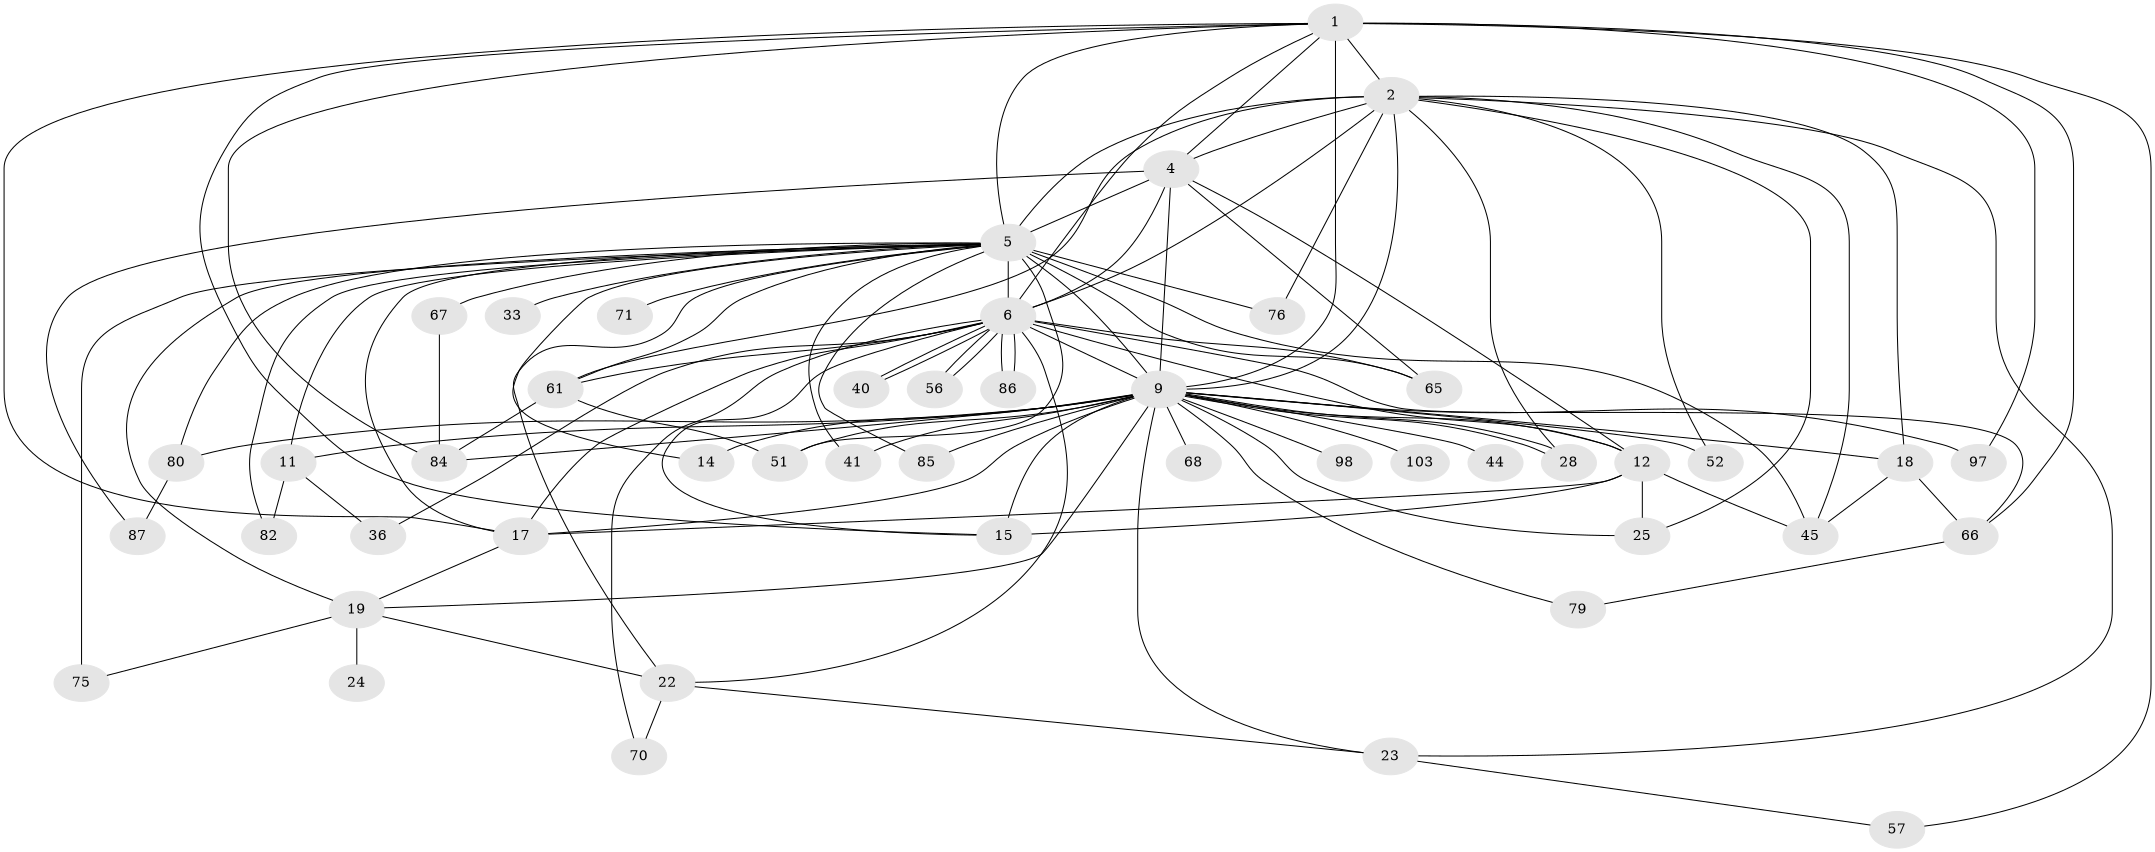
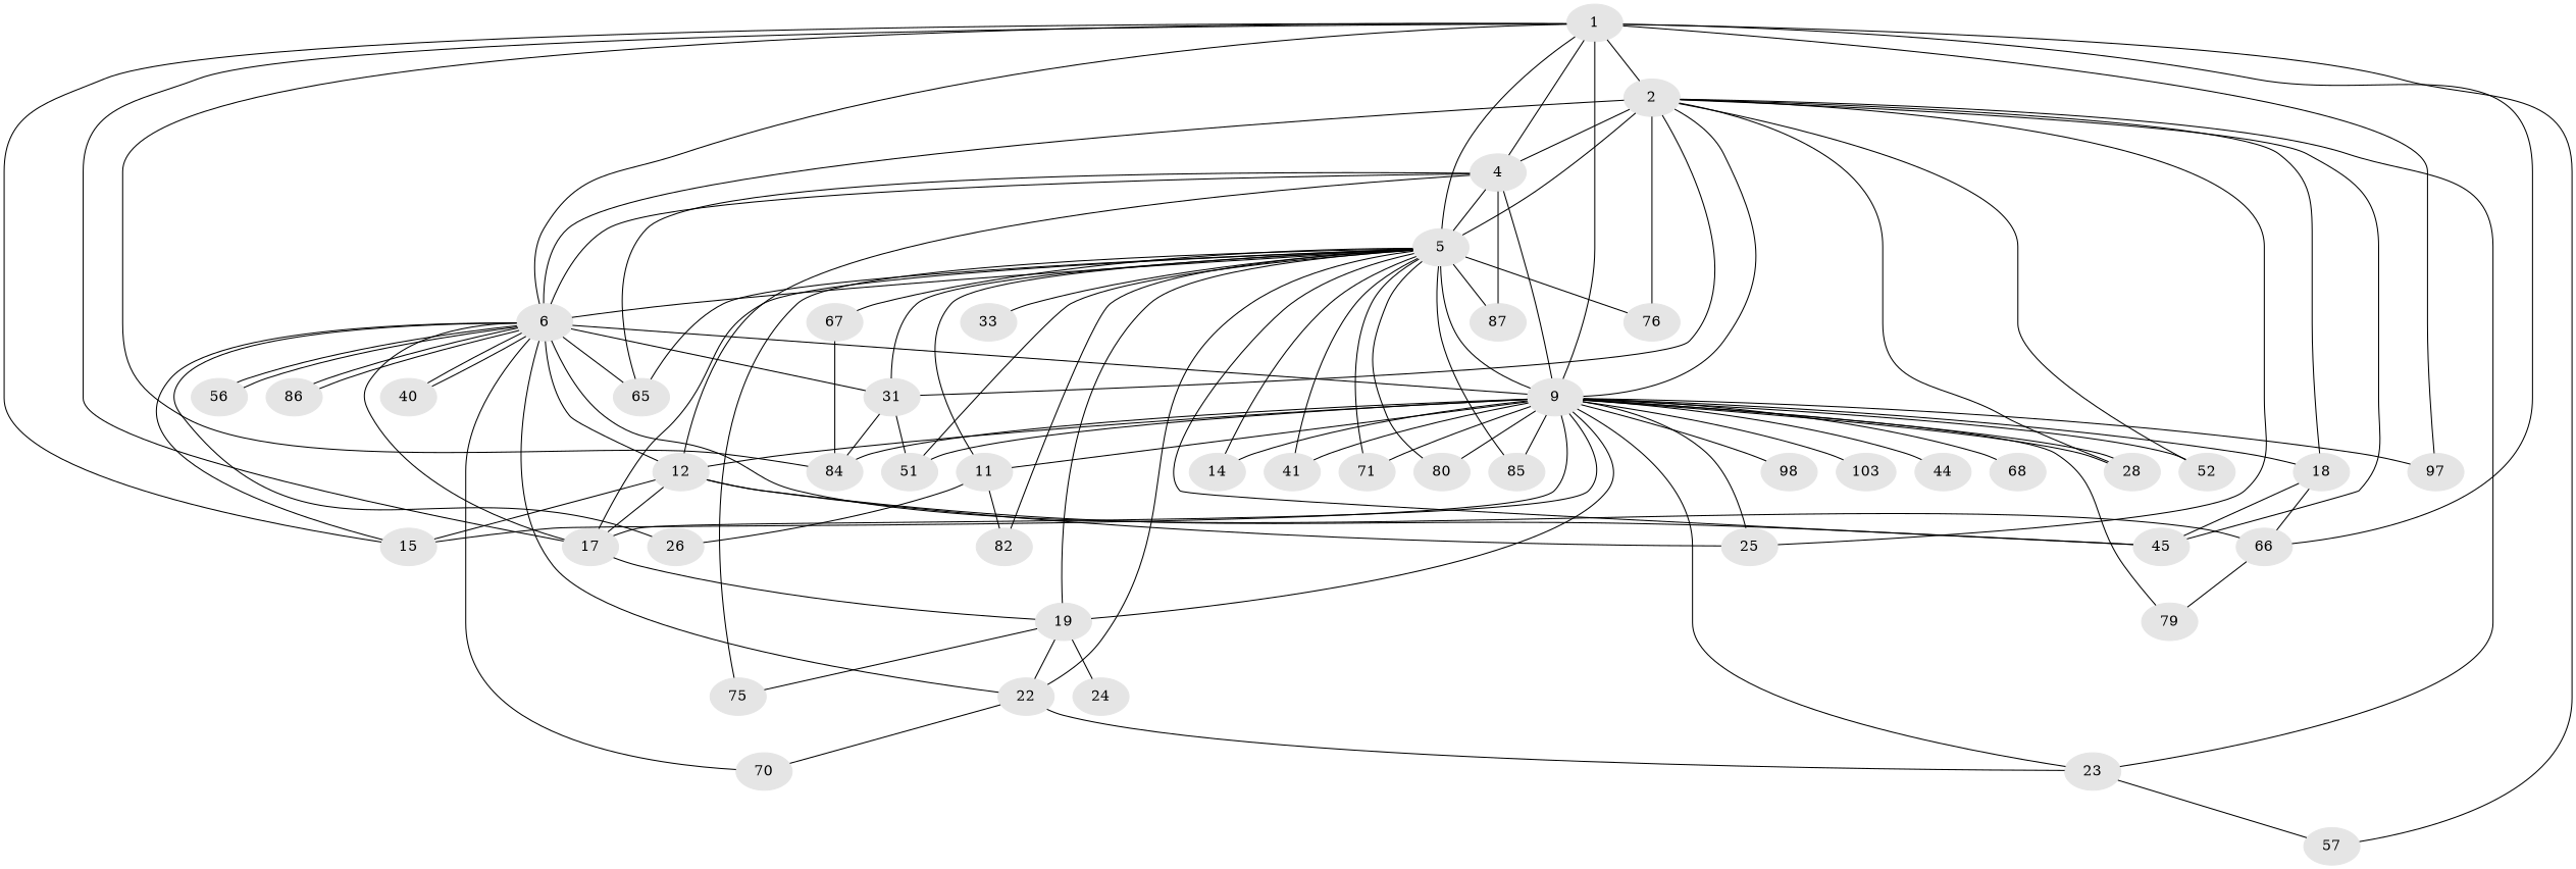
  graph {
    node [color=gray90 style=filled]
    1 [super="+69"]
    2 [super="+32+114+34+63+3+91"]
    4 [super="+100+30"]
    5 [super="+7+21+8+16"]
    6 [super="+62+61+38+77"]
    9 [super="+78+64+46+27+60+10"]
    15 [super="+92+112"]
    17 [super="+117+110+111"]
    57
    66 [super="+89"]
    84 [super="+94"]
    97
    18
    23
    25
    28
-   31 [super="+55" label=61]
+   31 [super="+55"]
    45 [super="+101"]
    52
    76
    12
    65
    87
    11
    14
    19 [super="+48"]
    22 [super="+95"]
    33
    41
    51 [super="+58+54"]
    67
    71 [super="+72"]
    75 [super="+83"]
    80
    82
    85
-   36
+   36 [label=26]
    40
    56
    70
    86
    44
    68
    79
    98
    103
    24
    1 -- 2 [weight=3]
    1 -- 4
    1 -- 5 [weight=3]
    1 -- 6
    1 -- 9 [weight=4]
    1 -- 15
    1 -- 17 [weight=2]
    1 -- 57
    1 -- 66
    1 -- 84
    1 -- 97
    2 -- 4 [weight=2]
    2 -- 5 [weight=8]
    2 -- 6 [weight=2]
    2 -- 9 [weight=5]
    2 -- 18
    2 -- 23
    2 -- 25
    2 -- 28
    2 -- 31 [weight=2]
    2 -- 45
    2 -- 52
    2 -- 76
    4 -- 5 [weight=4]
    4 -- 6 [weight=2]
    4 -- 9 [weight=3]
    4 -- 12
    4 -- 65
    4 -- 87
    5 -- 6 [weight=5]
    5 -- 9 [weight=16]
    5 -- 17 [weight=2]
    5 -- 31 [weight=3]
    5 -- 45
    5 -- 76
    5 -- 65
-   80 -- 87
+   5 -- 87
    5 -- 11
    5 -- 14
    5 -- 19 [weight=2]
    5 -- 22
    5 -- 33 [weight=2]
    5 -- 41
    5 -- 51 [weight=3]
    5 -- 67 [weight=2]
    5 -- 71
    5 -- 75 [weight=2]
    5 -- 80
    5 -- 82
    5 -- 85
    6 -- 9 [weight=4]
    6 -- 15
    6 -- 17
    6 -- 66
    6 -- 31
    6 -- 12
    6 -- 65
    6 -- 22
    6 -- 36
    6 -- 40
    6 -- 40
    6 -- 56
    6 -- 56
    6 -- 70
    6 -- 86
    6 -- 86
    9 -- 15 [weight=2]
    9 -- 17 [weight=3]
    9 -- 84
    9 -- 97
    9 -- 18
    9 -- 23
    9 -- 25
    9 -- 28
    9 -- 28
    9 -- 52
    9 -- 12 [weight=2]
    9 -- 11 [weight=2]
    9 -- 14
    9 -- 19
    9 -- 41
    9 -- 51 [weight=2]
+   9 -- 71
    9 -- 80
    9 -- 85
    9 -- 44 [weight=4]
    9 -- 68 [weight=2]
    9 -- 79
    9 -- 98 [weight=2]
    9 -- 103
    17 -- 19
    66 -- 79
    18 -- 66
    18 -- 45
    23 -- 57
    31 -- 84
    31 -- 51
    12 -- 15
    12 -- 17
    12 -- 25
    12 -- 45
    11 -- 82
    11 -- 36
    19 -- 22
    19 -- 75
    19 -- 24
    22 -- 23
    22 -- 70
    67 -- 84
  }
